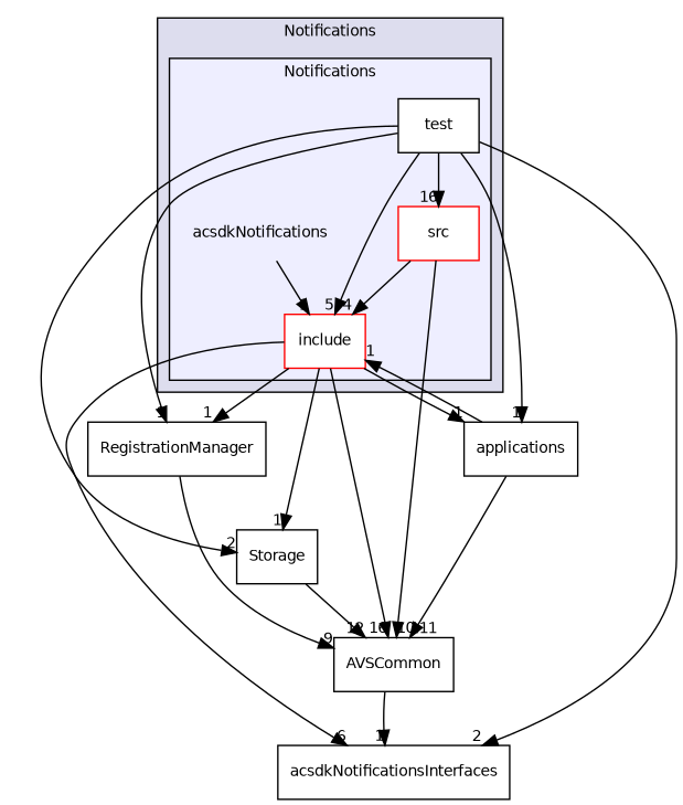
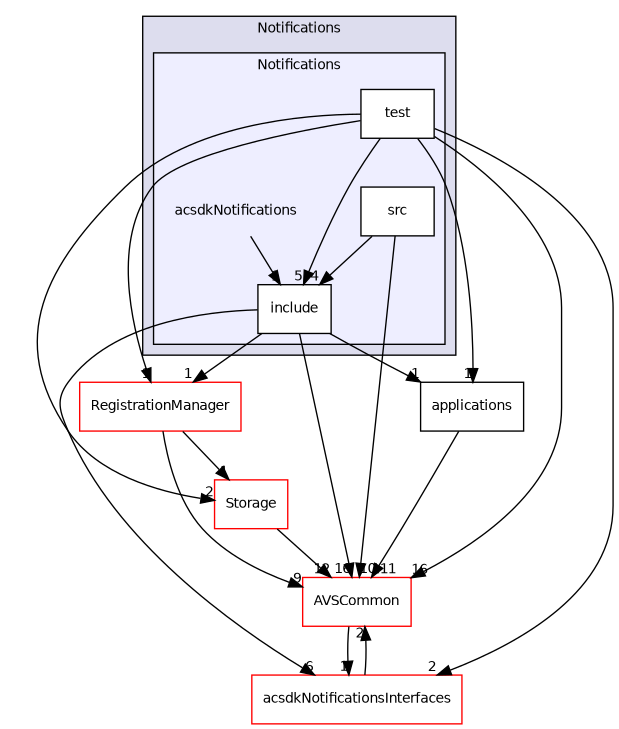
  digraph {
    compound=true
    node [fontname=Helvetica fontsize=10 shape=box color=red fillcolor=white style=filled]
    edge [headlabel=1 labeldistance=1.5 labelfontname=Helvetica labelfontsize=10]
    n1 [label=acsdkNotifications shape=plaintext color="" fillcolor="" style=""]
-   n2 [label=include]
-   n3 [label=src]
+   n2 [color=black label=include]
+   n3 [color=black label=src]
    n4 [color=black label=test]
    n5 [color=black label=applications]
-   n6 [color=black label=Storage]
-   n7 [color=black label=AVSCommon]
-   n8 [color=black label=RegistrationManager]
-   n9 [color=black label=acsdkNotificationsInterfaces]
+   n6 [label=Storage]
+   n7 [label=AVSCommon]
+   n8 [label=RegistrationManager]
+   n9 [label=acsdkNotificationsInterfaces]
    subgraph cluster_1 {
      bgcolor="#ddddee"
      fontname=Helvetica
      fontsize=10
      label=Notifications
      pencolor=black
      subgraph cluster_2 {
        bgcolor="#eeeeff"
        fontname=Helvetica
        fontsize=10
        label=Notifications
        pencolor=black
        n1
        n2
        n3
        n4
      }
    }
    n1 -> n2
    n2 -> n5
-   n2 -> n6
+   n8 -> n6
    n2 -> n7 [headlabel=16]
    n2 -> n8
    n2 -> n9 [headlabel=6]
    n3 -> n2 [headlabel=4]
    n3 -> n7 [headlabel=10]
    n4 -> n2 [headlabel=5]
    n4 -> n5
    n4 -> n6 [headlabel=2]
-   n4 -> n3 [headlabel=16]
+   n4 -> n7 [headlabel=16]
    n4 -> n8
    n4 -> n9 [headlabel=2]
-   n5 -> n2
    n5 -> n7 [headlabel=111]
    n6 -> n7 [headlabel=12]
    n7 -> n9
    n8 -> n7 [headlabel=9]
+   n9 -> n7 [headlabel=2]
  }
